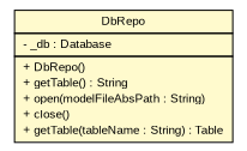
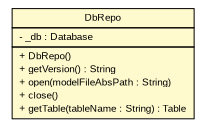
  digraph {
    nodesep=0.25
    ranksep=0.5
    rankdir=LR
    fontname="Liberation Sans"
-   n1 [fontcolor=black fontname="Liberation Sans" fontsize=10.0 label=<<table title="org.tanjakostic.jcleancim.builder.ea.db.DbRepo" border="0" cellborder="1" cellspacing="0" cellpadding="2" port="p" bgcolor="lemonChiffon" href="./DbRepo.html"> 		<tr><td><table border="0" cellspacing="0" cellpadding="1"> <tr><td align="center" balign="center"> DbRepo </td></tr> 		</table></td></tr> 		<tr><td><table border="0" cellspacing="0" cellpadding="1"> <tr><td align="left" balign="left"> - _db : Database </td></tr> 		</table></td></tr> 		<tr><td><table border="0" cellspacing="0" cellpadding="1"> <tr><td align="left" balign="left"> + DbRepo() </td></tr> <tr><td align="left" balign="left"> + getTable() : String </td></tr> <tr><td align="left" balign="left"> + open(modelFileAbsPath : String) </td></tr> <tr><td align="left" balign="left"> + close() </td></tr> <tr><td align="left" balign="left"> + getTable(tableName : String) : Table </td></tr> 		</table></td></tr> 		</table>> shape=plaintext]
+   n1 [fontcolor=black fontname="Liberation Sans" fontsize=10.0 label=<<table title="org.tanjakostic.jcleancim.builder.ea.db.DbRepo" border="0" cellborder="1" cellspacing="0" cellpadding="2" port="p" bgcolor="lemonChiffon" href="./DbRepo.html"> 		<tr><td><table border="0" cellspacing="0" cellpadding="1"> <tr><td align="center" balign="center"> DbRepo </td></tr> 		</table></td></tr> 		<tr><td><table border="0" cellspacing="0" cellpadding="1"> <tr><td align="left" balign="left"> - _db : Database </td></tr> 		</table></td></tr> 		<tr><td><table border="0" cellspacing="0" cellpadding="1"> <tr><td align="left" balign="left"> + DbRepo() </td></tr> <tr><td align="left" balign="left"> + getVersion() : String </td></tr> <tr><td align="left" balign="left"> + open(modelFileAbsPath : String) </td></tr> <tr><td align="left" balign="left"> + close() </td></tr> <tr><td align="left" balign="left"> + getTable(tableName : String) : Table </td></tr> 		</table></td></tr> 		</table>> shape=plaintext]
  }
